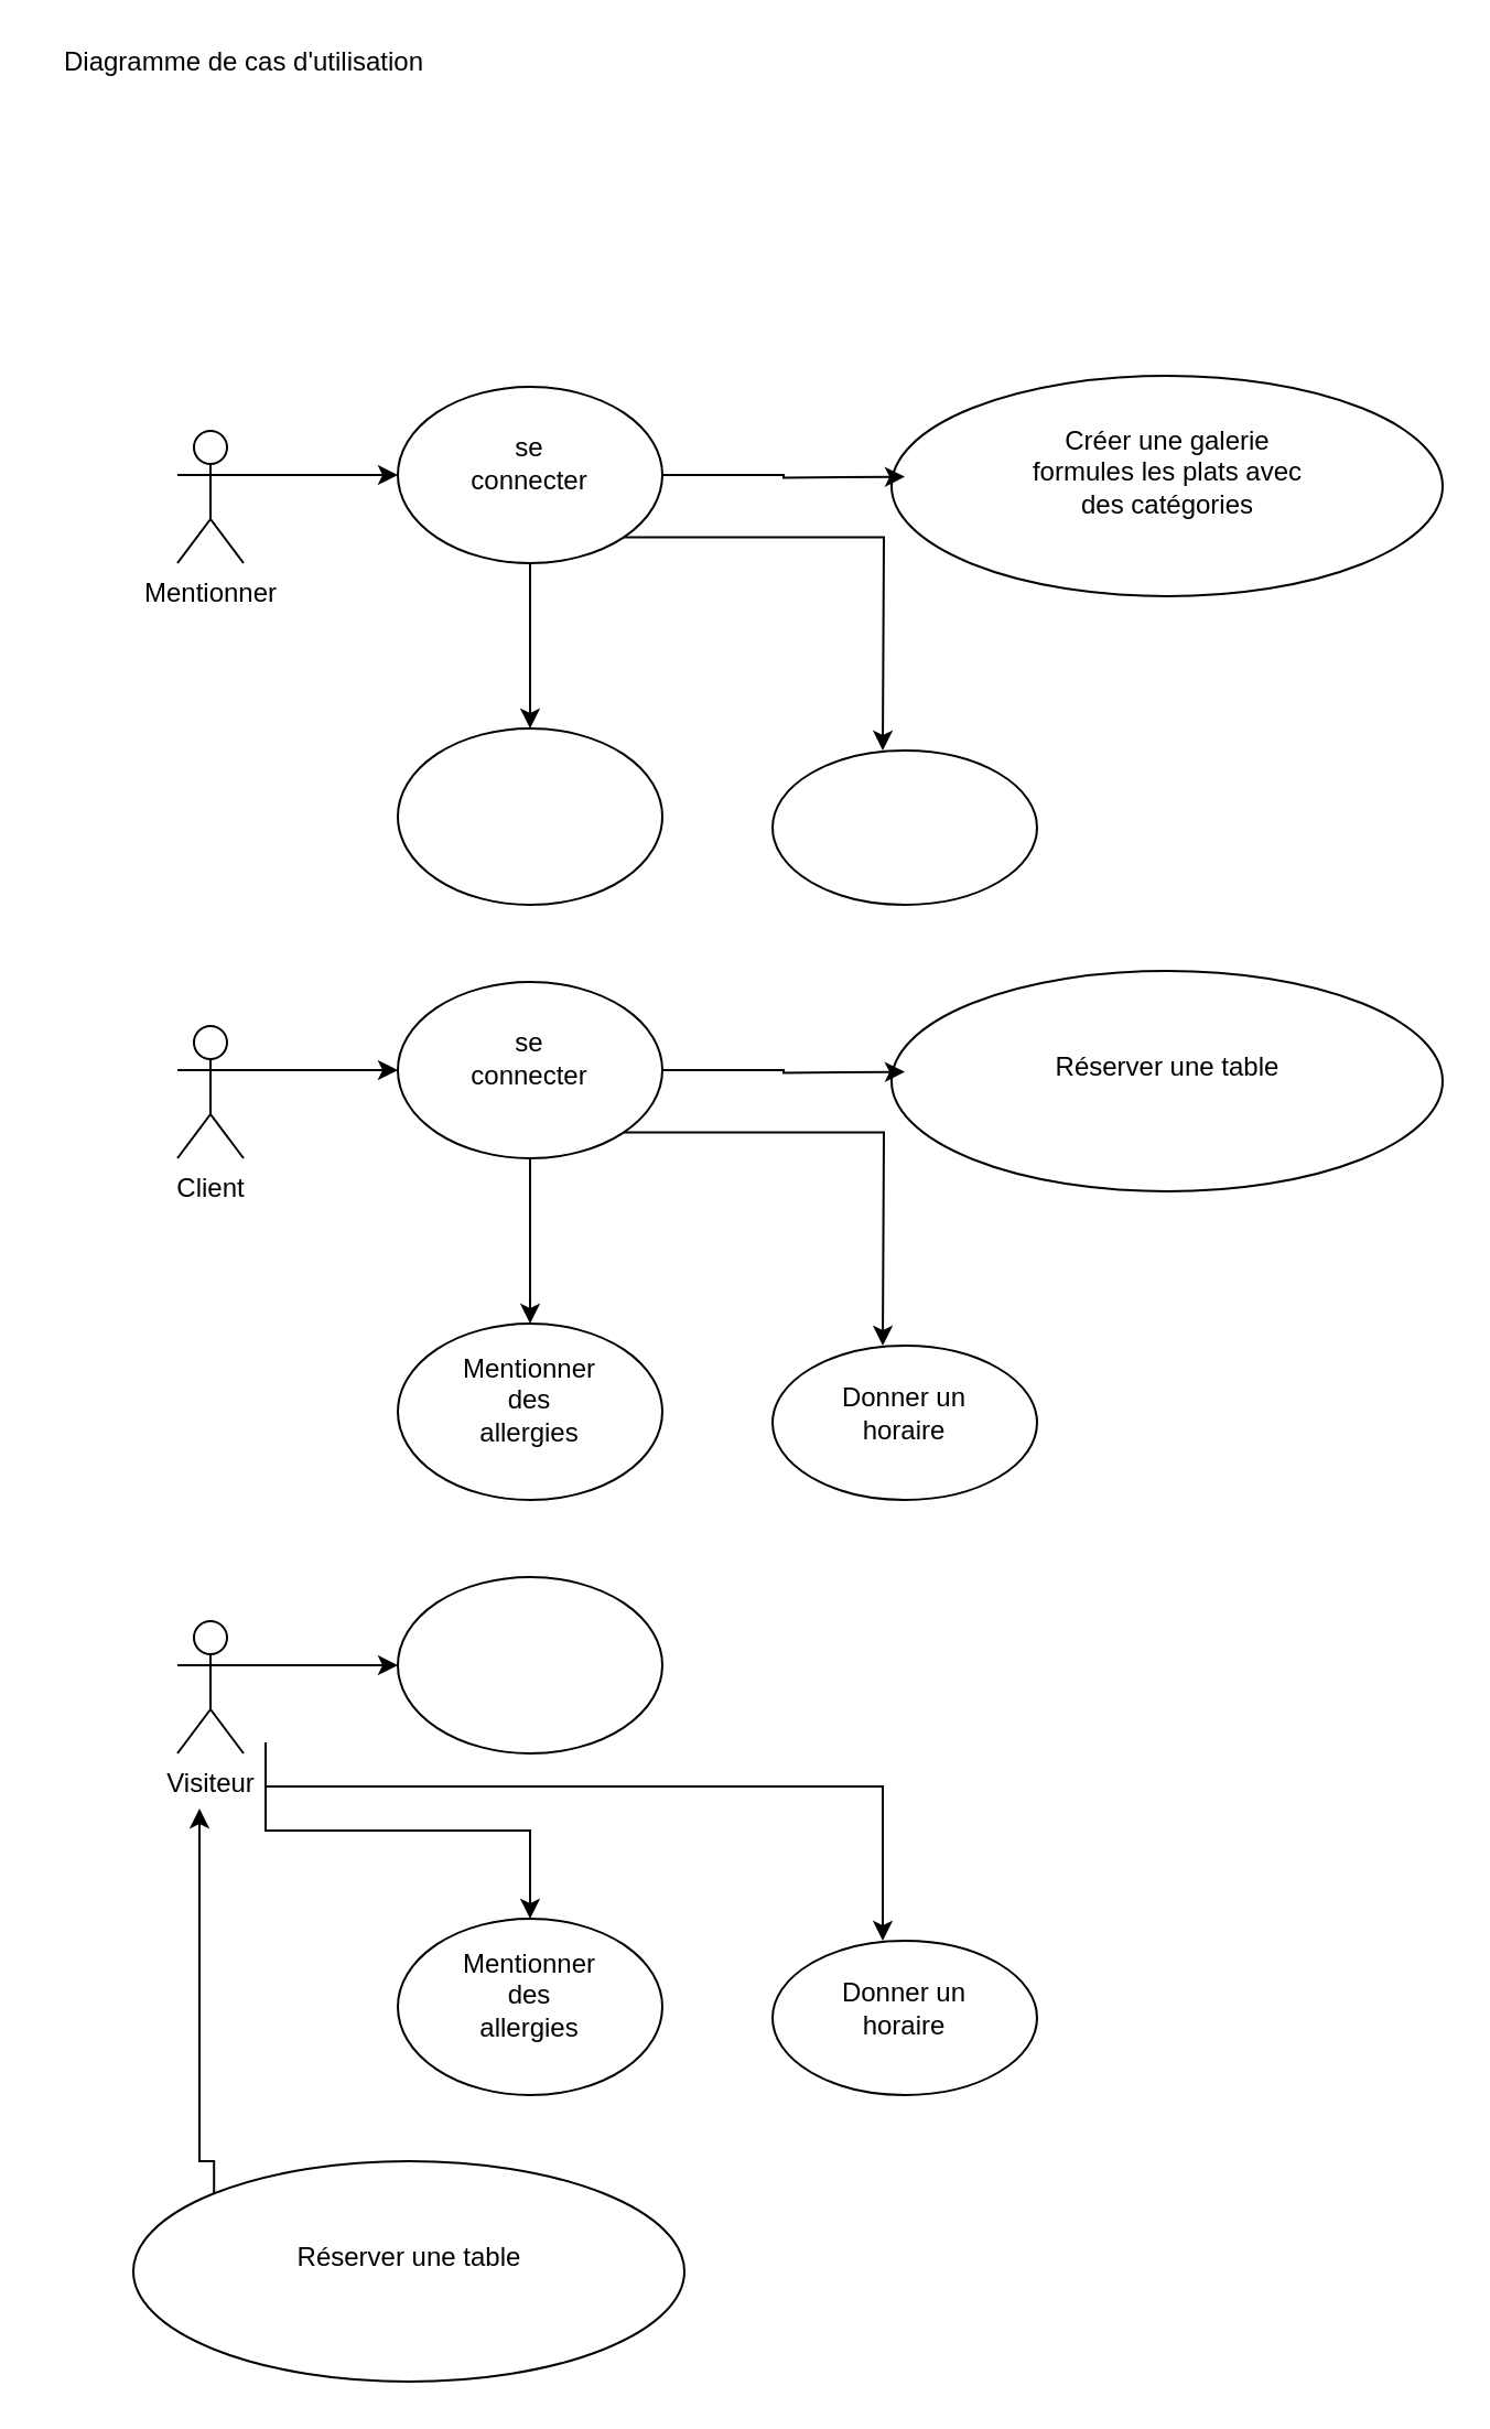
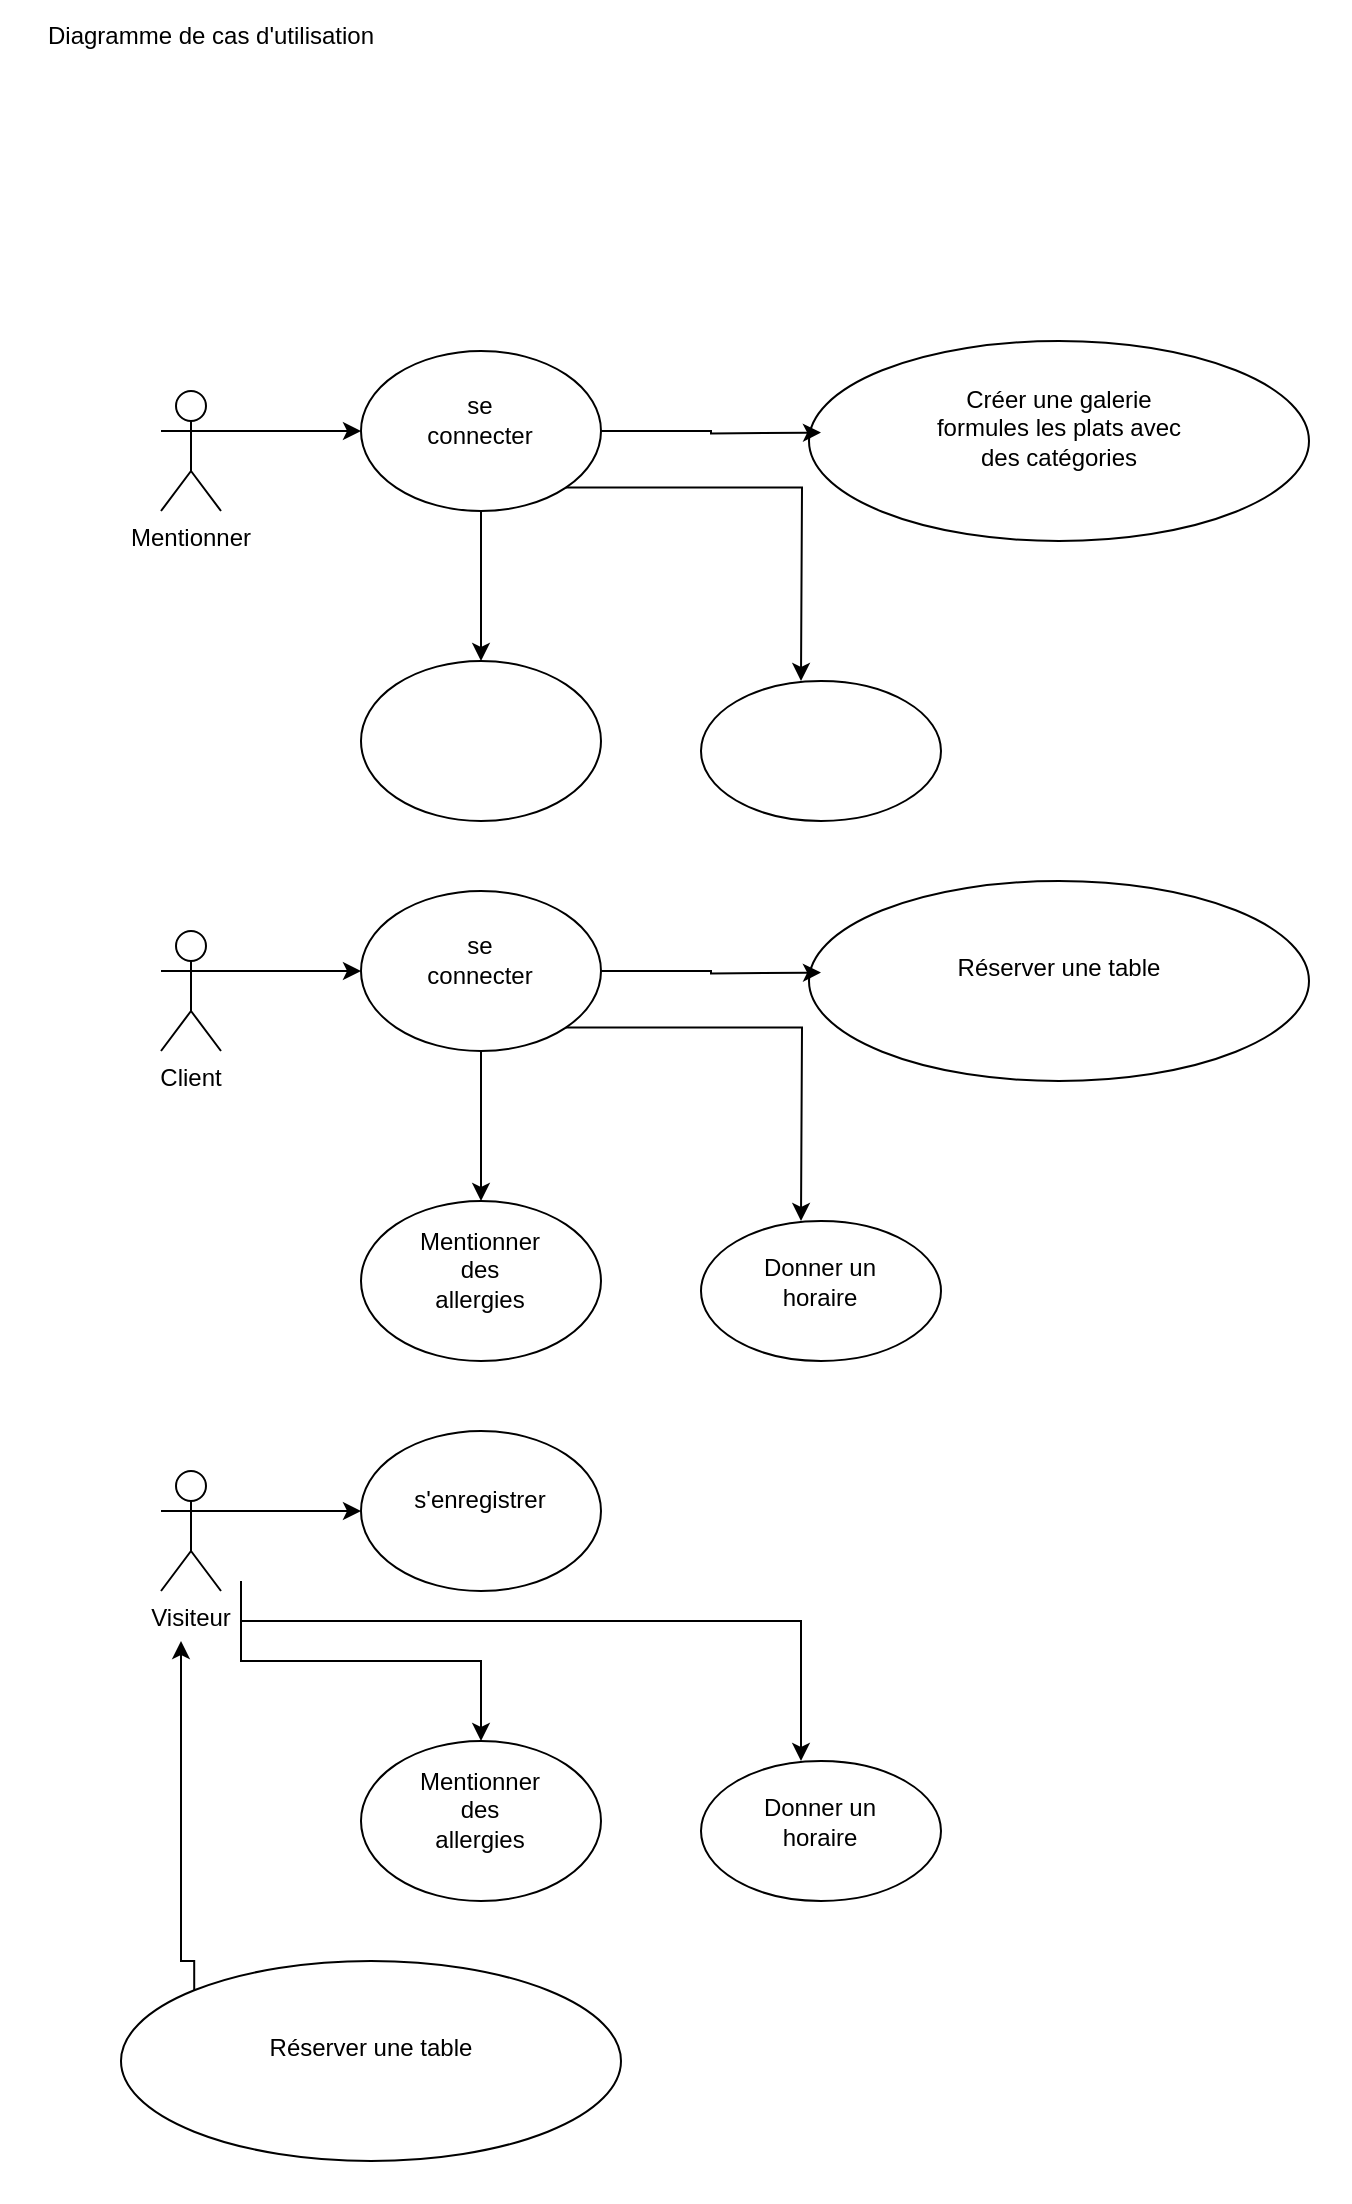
  <mxCell id="0" />
  <mxCell id="1" parent="0" />
- <mxCell id="2" value="&lt;div&gt;Diagramme de cas d'utilisation&lt;/div&gt;&lt;div&gt;&lt;br&gt;&lt;/div&gt;" style="text;html=1;resizable=0;autosize=1;align=center;verticalAlign=middle;points=[];fillColor=none;strokeColor=none;rounded=0;" parent="1" vertex="1"><mxGeometry x="20" y="20" width="180" height="30" as="geometry" /></mxCell>
+ <mxCell id="2" value="&lt;div&gt;Diagramme de cas d'utilisation&lt;/div&gt;&lt;div&gt;&lt;br&gt;&lt;/div&gt;" style="text;html=1;resizable=0;autosize=1;align=center;verticalAlign=middle;points=[];fillColor=none;strokeColor=none;rounded=0;" parent="1" vertex="1"><mxGeometry x="15" y="10" width="180" height="30" as="geometry" /></mxCell>
  <mxCell id="3" style="edgeStyle=orthogonalEdgeStyle;rounded=0;orthogonalLoop=1;jettySize=auto;html=1;exitX=1;exitY=0.333;exitDx=0;exitDy=0;exitPerimeter=0;entryX=0;entryY=0.5;entryDx=0;entryDy=0;" parent="1" source="4" target="6" edge="1"><mxGeometry relative="1" as="geometry" /></mxCell>
  <mxCell id="4" value="Mentionner" style="shape=umlActor;verticalLabelPosition=bottom;verticalAlign=top;html=1;outlineConnect=0;" parent="1" vertex="1"><mxGeometry x="80" y="195" width="30" height="60" as="geometry" /></mxCell>
  <mxCell id="5" value="" style="group" parent="1" vertex="1" connectable="0"><mxGeometry x="180" y="175" width="120" height="80" as="geometry" /></mxCell>
  <mxCell id="6" value="" style="ellipse;whiteSpace=wrap;html=1;" parent="5" vertex="1"><mxGeometry width="120" height="80" as="geometry" /></mxCell>
  <mxCell id="7" value="se connecter" style="text;html=1;strokeColor=none;fillColor=none;align=center;verticalAlign=middle;whiteSpace=wrap;rounded=0;" parent="5" vertex="1"><mxGeometry x="30" y="20" width="60" height="30" as="geometry" /></mxCell>
  <mxCell id="8" value="" style="group" parent="1" vertex="1" connectable="0"><mxGeometry x="180" y="330" width="120" height="80" as="geometry" /></mxCell>
  <mxCell id="9" value="" style="ellipse;whiteSpace=wrap;html=1;" parent="8" vertex="1"><mxGeometry width="120" height="80" as="geometry" /></mxCell>
  <mxCell id="10" value="" style="group" parent="1" vertex="1" connectable="0"><mxGeometry x="404" y="170" width="250" height="100" as="geometry" /></mxCell>
  <mxCell id="11" value="" style="ellipse;whiteSpace=wrap;html=1;" parent="10" vertex="1"><mxGeometry width="250.0" height="100" as="geometry" /></mxCell>
  <mxCell id="12" value="Créer une galerie formules les plats avec des catégories" style="text;html=1;strokeColor=none;fillColor=none;align=center;verticalAlign=middle;whiteSpace=wrap;rounded=0;" parent="10" vertex="1"><mxGeometry x="62.5" y="25" width="125.0" height="37.5" as="geometry" /></mxCell>
  <mxCell id="13" style="edgeStyle=orthogonalEdgeStyle;rounded=0;orthogonalLoop=1;jettySize=auto;html=1;exitX=1;exitY=0.5;exitDx=0;exitDy=0;" parent="1" source="6" edge="1"><mxGeometry relative="1" as="geometry"><mxPoint x="410" y="215.769" as="targetPoint" /></mxGeometry></mxCell>
  <mxCell id="14" style="edgeStyle=orthogonalEdgeStyle;rounded=0;orthogonalLoop=1;jettySize=auto;html=1;exitX=0.5;exitY=1;exitDx=0;exitDy=0;" parent="1" source="6" target="9" edge="1"><mxGeometry relative="1" as="geometry" /></mxCell>
  <mxCell id="15" style="edgeStyle=orthogonalEdgeStyle;rounded=0;orthogonalLoop=1;jettySize=auto;html=1;exitX=1;exitY=1;exitDx=0;exitDy=0;" edge="1" parent="1" source="6"><mxGeometry relative="1" as="geometry"><mxPoint x="400" y="340" as="targetPoint" /></mxGeometry></mxCell>
  <mxCell id="16" value="" style="group" vertex="1" connectable="0" parent="1"><mxGeometry x="350" y="340" width="120" height="70" as="geometry" /></mxCell>
  <mxCell id="17" value="" style="ellipse;whiteSpace=wrap;html=1;" vertex="1" parent="16"><mxGeometry width="120" height="70" as="geometry" /></mxCell>
  <mxCell id="18" style="edgeStyle=orthogonalEdgeStyle;rounded=0;orthogonalLoop=1;jettySize=auto;html=1;exitX=1;exitY=0.333;exitDx=0;exitDy=0;exitPerimeter=0;entryX=0;entryY=0.5;entryDx=0;entryDy=0;" edge="1" source="19" target="21" parent="1"><mxGeometry relative="1" as="geometry" /></mxCell>
  <mxCell id="19" value="Client" style="shape=umlActor;verticalLabelPosition=bottom;verticalAlign=top;html=1;outlineConnect=0;" vertex="1" parent="1"><mxGeometry x="80" y="465" width="30" height="60" as="geometry" /></mxCell>
  <mxCell id="20" value="" style="group" vertex="1" connectable="0" parent="1"><mxGeometry x="180" y="445" width="120" height="80" as="geometry" /></mxCell>
  <mxCell id="21" value="" style="ellipse;whiteSpace=wrap;html=1;" vertex="1" parent="20"><mxGeometry width="120" height="80" as="geometry" /></mxCell>
  <mxCell id="22" value="se connecter" style="text;html=1;strokeColor=none;fillColor=none;align=center;verticalAlign=middle;whiteSpace=wrap;rounded=0;" vertex="1" parent="20"><mxGeometry x="30" y="20" width="60" height="30" as="geometry" /></mxCell>
  <mxCell id="23" value="" style="group" vertex="1" connectable="0" parent="1"><mxGeometry x="180" y="600" width="120" height="80" as="geometry" /></mxCell>
  <mxCell id="24" value="" style="ellipse;whiteSpace=wrap;html=1;" vertex="1" parent="23"><mxGeometry width="120" height="80" as="geometry" /></mxCell>
  <mxCell id="25" value="Mentionner des allergies" style="text;html=1;strokeColor=none;fillColor=none;align=center;verticalAlign=middle;whiteSpace=wrap;rounded=0;" vertex="1" parent="23"><mxGeometry x="30" y="20" width="60" height="30" as="geometry" /></mxCell>
  <mxCell id="26" value="" style="group" vertex="1" connectable="0" parent="1"><mxGeometry x="404" y="440" width="250" height="100" as="geometry" /></mxCell>
  <mxCell id="27" value="" style="ellipse;whiteSpace=wrap;html=1;" vertex="1" parent="26"><mxGeometry width="250.0" height="100" as="geometry" /></mxCell>
  <mxCell id="28" value="Réserver une table" style="text;html=1;strokeColor=none;fillColor=none;align=center;verticalAlign=middle;whiteSpace=wrap;rounded=0;" vertex="1" parent="26"><mxGeometry x="62.5" y="25" width="125.0" height="37.5" as="geometry" /></mxCell>
  <mxCell id="29" style="edgeStyle=orthogonalEdgeStyle;rounded=0;orthogonalLoop=1;jettySize=auto;html=1;exitX=1;exitY=0.5;exitDx=0;exitDy=0;" edge="1" source="21" parent="1"><mxGeometry relative="1" as="geometry"><mxPoint x="410" y="485.769" as="targetPoint" /></mxGeometry></mxCell>
  <mxCell id="30" style="edgeStyle=orthogonalEdgeStyle;rounded=0;orthogonalLoop=1;jettySize=auto;html=1;exitX=0.5;exitY=1;exitDx=0;exitDy=0;" edge="1" source="21" target="24" parent="1"><mxGeometry relative="1" as="geometry" /></mxCell>
  <mxCell id="31" style="edgeStyle=orthogonalEdgeStyle;rounded=0;orthogonalLoop=1;jettySize=auto;html=1;exitX=1;exitY=1;exitDx=0;exitDy=0;" edge="1" source="21" parent="1"><mxGeometry relative="1" as="geometry"><mxPoint x="400" y="610" as="targetPoint" /></mxGeometry></mxCell>
  <mxCell id="32" value="" style="group" vertex="1" connectable="0" parent="1"><mxGeometry x="350" y="610" width="120" height="70" as="geometry" /></mxCell>
  <mxCell id="33" value="" style="ellipse;whiteSpace=wrap;html=1;" vertex="1" parent="32"><mxGeometry width="120" height="70" as="geometry" /></mxCell>
  <mxCell id="34" value="Donner un horaire" style="text;html=1;strokeColor=none;fillColor=none;align=center;verticalAlign=middle;whiteSpace=wrap;rounded=0;" vertex="1" parent="32"><mxGeometry x="30" y="17.5" width="60" height="26.25" as="geometry" /></mxCell>
  <mxCell id="35" style="edgeStyle=orthogonalEdgeStyle;rounded=0;orthogonalLoop=1;jettySize=auto;html=1;exitX=1;exitY=0.333;exitDx=0;exitDy=0;exitPerimeter=0;entryX=0;entryY=0.5;entryDx=0;entryDy=0;" edge="1" source="36" target="38" parent="1"><mxGeometry relative="1" as="geometry" /></mxCell>
  <mxCell id="36" value="Visiteur" style="shape=umlActor;verticalLabelPosition=bottom;verticalAlign=top;html=1;outlineConnect=0;" vertex="1" parent="1"><mxGeometry x="80" y="735" width="30" height="60" as="geometry" /></mxCell>
  <mxCell id="37" value="" style="group" vertex="1" connectable="0" parent="1"><mxGeometry x="180" y="715" width="120" height="80" as="geometry" /></mxCell>
  <mxCell id="38" value="" style="ellipse;whiteSpace=wrap;html=1;" vertex="1" parent="37"><mxGeometry width="120" height="80" as="geometry" /></mxCell>
+ <mxCell id="39" value="s'enregistrer" style="text;html=1;strokeColor=none;fillColor=none;align=center;verticalAlign=middle;whiteSpace=wrap;rounded=0;" vertex="1" parent="37"><mxGeometry x="30" y="20" width="60" height="30" as="geometry" /></mxCell>
  <mxCell id="40" value="" style="group" vertex="1" connectable="0" parent="1"><mxGeometry x="180" y="870" width="120" height="80" as="geometry" /></mxCell>
  <mxCell id="41" value="" style="ellipse;whiteSpace=wrap;html=1;" vertex="1" parent="40"><mxGeometry width="120" height="80" as="geometry" /></mxCell>
  <mxCell id="42" value="Mentionner des allergies" style="text;html=1;strokeColor=none;fillColor=none;align=center;verticalAlign=middle;whiteSpace=wrap;rounded=0;" vertex="1" parent="40"><mxGeometry x="30" y="20" width="60" height="30" as="geometry" /></mxCell>
  <mxCell id="43" value="" style="group" vertex="1" connectable="0" parent="1"><mxGeometry x="60" y="980" width="250" height="100" as="geometry" /></mxCell>
  <mxCell id="44" value="" style="ellipse;whiteSpace=wrap;html=1;" vertex="1" parent="43"><mxGeometry width="250.0" height="100" as="geometry" /></mxCell>
  <mxCell id="45" value="Réserver une table" style="text;html=1;strokeColor=none;fillColor=none;align=center;verticalAlign=middle;whiteSpace=wrap;rounded=0;" vertex="1" parent="43"><mxGeometry x="62.5" y="25" width="125.0" height="37.5" as="geometry" /></mxCell>
  <mxCell id="46" style="edgeStyle=orthogonalEdgeStyle;rounded=0;orthogonalLoop=1;jettySize=auto;html=1;" edge="1" target="41" parent="1"><mxGeometry relative="1" as="geometry"><mxPoint x="120" y="790" as="sourcePoint" /><Array as="points"><mxPoint x="120" y="830" /><mxPoint x="240" y="830" /></Array></mxGeometry></mxCell>
  <mxCell id="47" style="edgeStyle=orthogonalEdgeStyle;rounded=0;orthogonalLoop=1;jettySize=auto;html=1;" edge="1" parent="1"><mxGeometry relative="1" as="geometry"><mxPoint x="400" y="880" as="targetPoint" /><mxPoint x="120" y="790" as="sourcePoint" /><Array as="points"><mxPoint x="120" y="810" /><mxPoint x="400" y="810" /></Array></mxGeometry></mxCell>
  <mxCell id="48" value="" style="group" vertex="1" connectable="0" parent="1"><mxGeometry x="350" y="880" width="120" height="70" as="geometry" /></mxCell>
  <mxCell id="49" value="" style="ellipse;whiteSpace=wrap;html=1;" vertex="1" parent="48"><mxGeometry width="120" height="70" as="geometry" /></mxCell>
  <mxCell id="50" value="Donner un horaire" style="text;html=1;strokeColor=none;fillColor=none;align=center;verticalAlign=middle;whiteSpace=wrap;rounded=0;" vertex="1" parent="48"><mxGeometry x="30" y="17.5" width="60" height="26.25" as="geometry" /></mxCell>
  <mxCell id="51" style="edgeStyle=orthogonalEdgeStyle;rounded=0;orthogonalLoop=1;jettySize=auto;html=1;exitX=0;exitY=0;exitDx=0;exitDy=0;" edge="1" parent="1" source="44"><mxGeometry relative="1" as="geometry"><mxPoint x="90" y="820" as="targetPoint" /><Array as="points"><mxPoint x="96" y="980" /><mxPoint x="90" y="980" /></Array></mxGeometry></mxCell>
